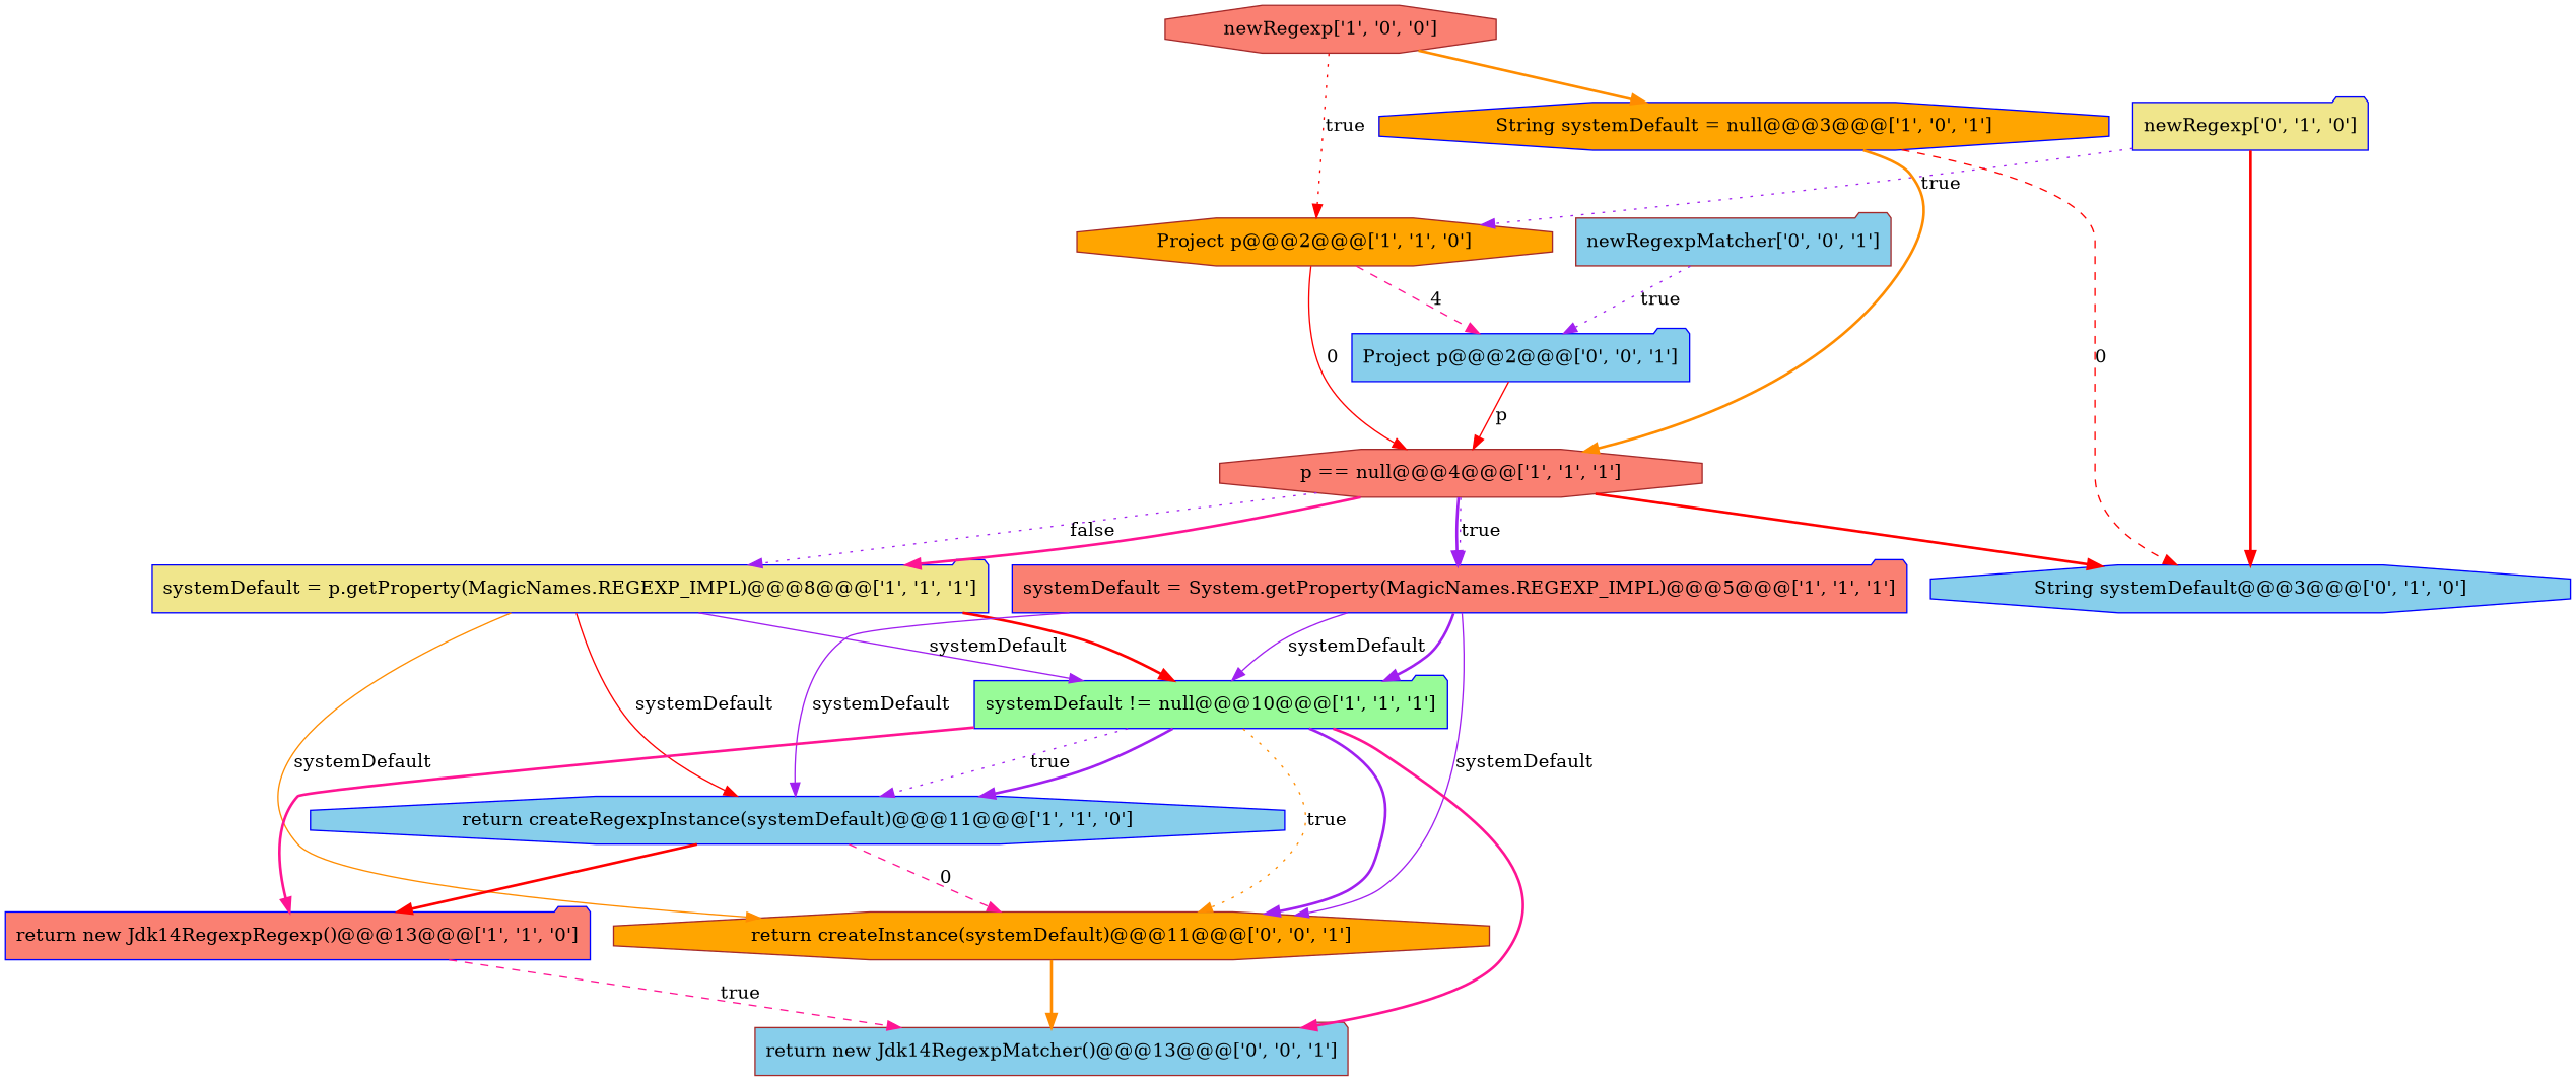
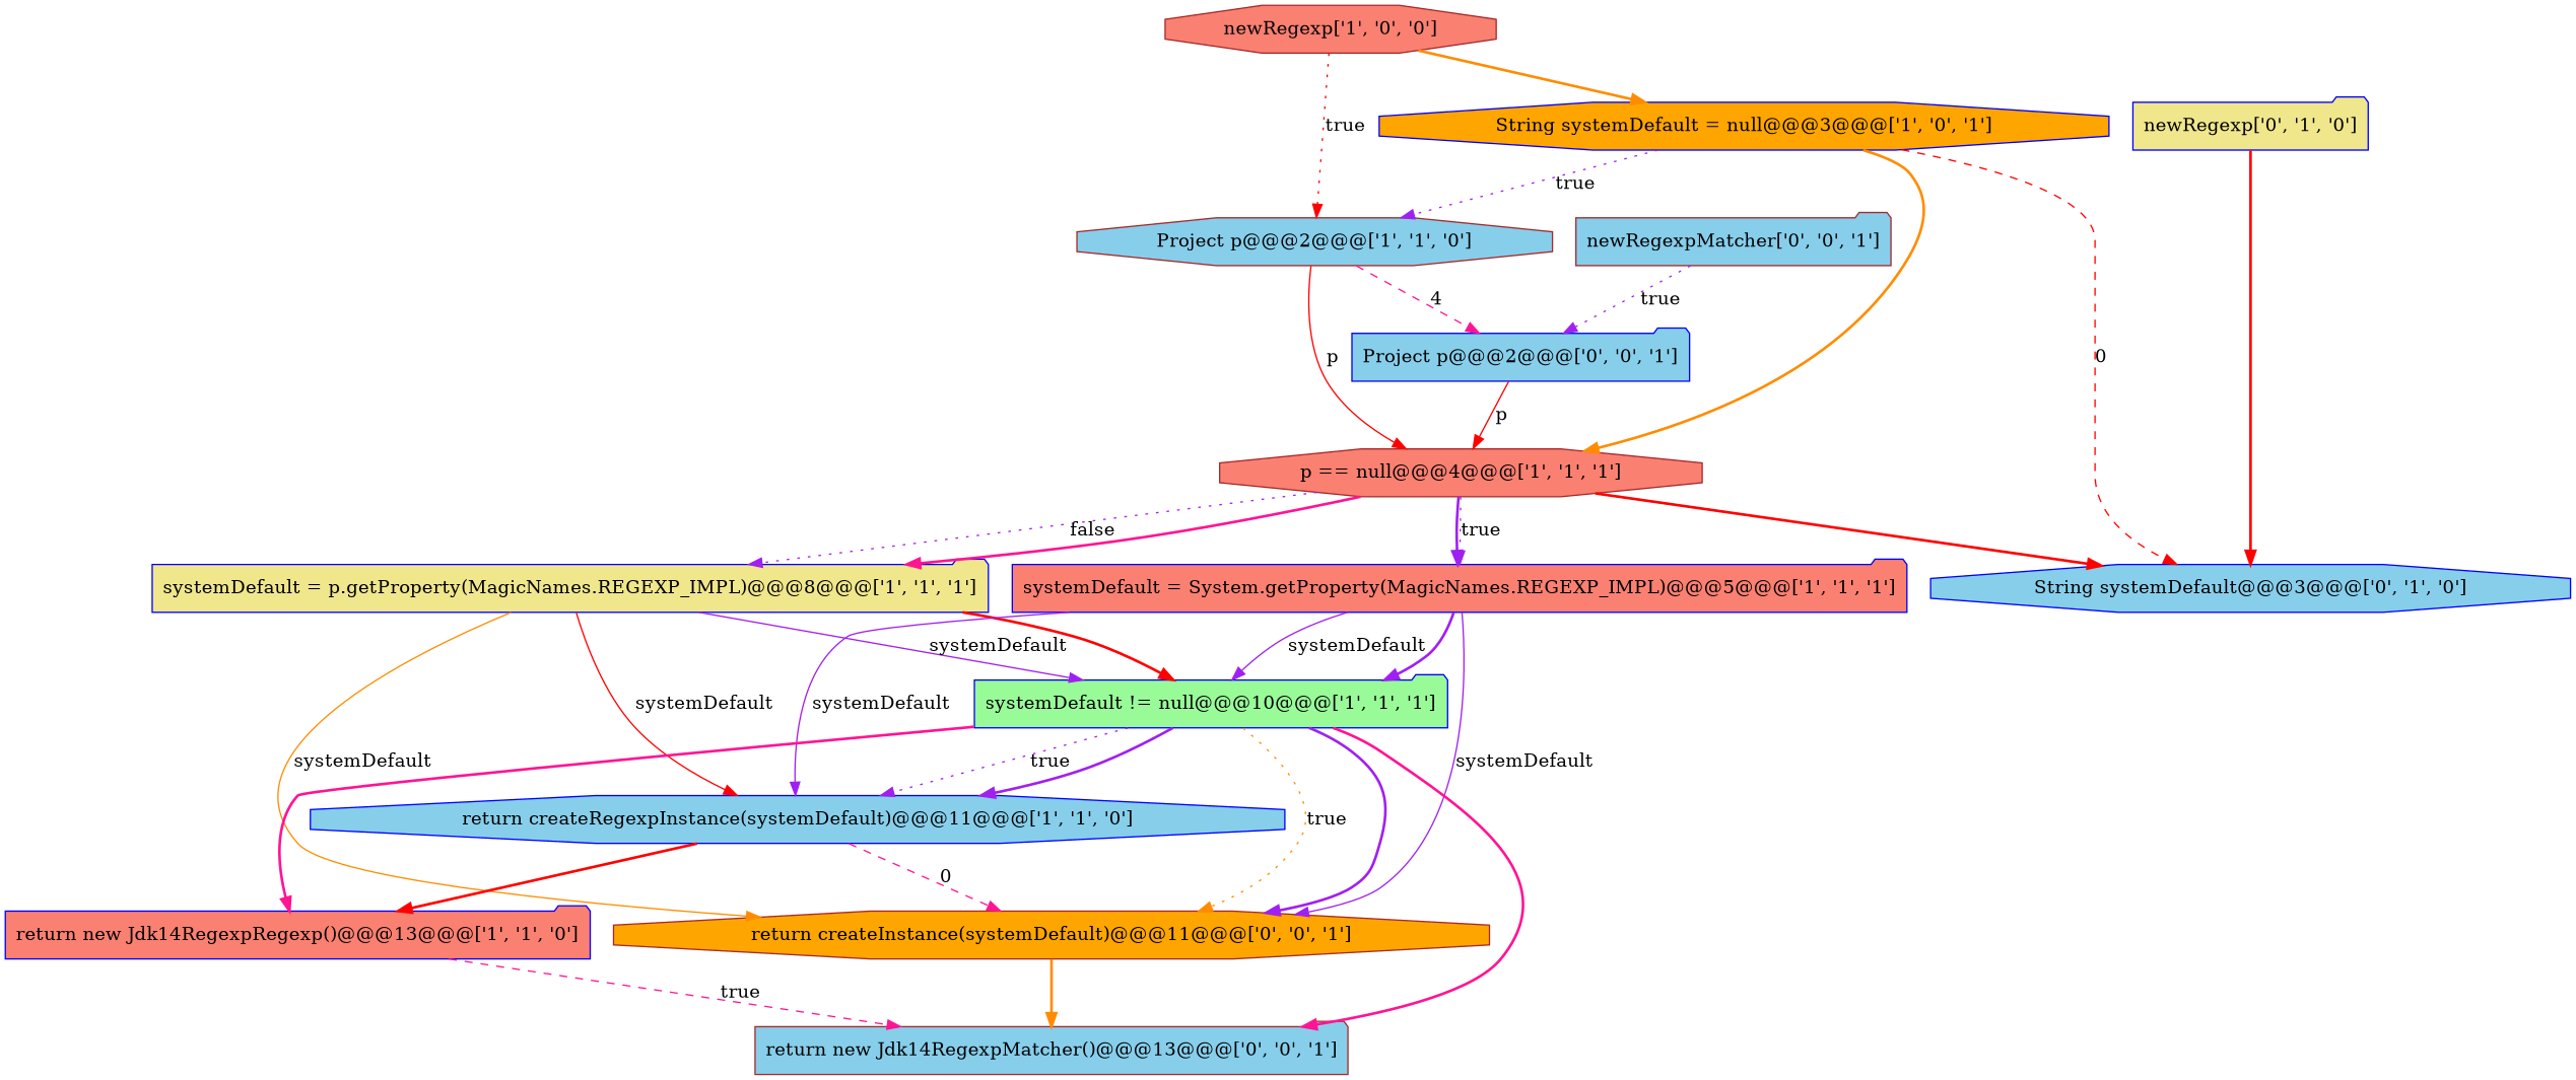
  digraph {
    node [color=blue fillcolor=skyblue shape=folder style=filled]
    edge [color=purple style=bold]
-   n1 [color=brown fillcolor=orange label="Project p@@@2@@@['1', '1', '0']" shape=octagon]
+   n1 [color=brown label="Project p@@@2@@@['1', '1', '0']" shape=octagon]
    n2 [label="Project p@@@2@@@['0', '0', '1']"]
    n3 [color=brown fillcolor=salmon label="p == null@@@4@@@['1', '1', '1']" shape=octagon]
    n4 [label="String systemDefault@@@3@@@['0', '1', '0']" shape=octagon]
    n5 [fillcolor=khaki label="systemDefault = p.getProperty(MagicNames.REGEXP_IMPL)@@@8@@@['1', '1', '1']"]
    n6 [fillcolor=salmon label="systemDefault = System.getProperty(MagicNames.REGEXP_IMPL)@@@5@@@['1', '1', '1']"]
    n7 [fillcolor=khaki label="newRegexp['0', '1', '0']"]
    n8 [color=brown label="return new Jdk14RegexpMatcher()@@@13@@@['0', '0', '1']"]
    n9 [fillcolor=orange label="String systemDefault = null@@@3@@@['1', '0', '1']" shape=octagon]
    n10 [label="return createRegexpInstance(systemDefault)@@@11@@@['1', '1', '0']" shape=octagon]
    n11 [color=brown fillcolor=orange label="return createInstance(systemDefault)@@@11@@@['0', '0', '1']" shape=octagon]
    n12 [fillcolor=salmon label="return new Jdk14RegexpRegexp()@@@13@@@['1', '1', '0']"]
    n13 [fillcolor=palegreen label="systemDefault != null@@@10@@@['1', '1', '1']"]
    n14 [color=brown label="newRegexpMatcher['0', '0', '1']"]
    n15 [color=brown fillcolor=salmon label="newRegexp['1', '0', '0']" shape=octagon]
    n1 -> n2 [color=deeppink label=4 style=dashed]
-   n1 -> n3 [color=red label=0 style=solid]
+   n1 -> n3 [color=red label=p style=solid]
    n2 -> n3 [color=red label=p style=solid]
    n3 -> n4 [color=red]
    n3 -> n5 [label=false style=dotted]
    n3 -> n5 [color=deeppink]
    n3 -> n6 [label=true style=dotted]
    n3 -> n6
    n5 -> n10 [color=red label=systemDefault style=solid]
    n5 -> n11 [color=darkorange label=systemDefault style=solid]
    n5 -> n13 [label=systemDefault style=solid]
    n5 -> n13 [color=red]
    n6 -> n10 [label=systemDefault style=solid]
    n6 -> n11 [label=systemDefault style=solid]
    n6 -> n13 [label=systemDefault style=solid]
    n6 -> n13
-   n7 -> n1 [label=true style=dotted]
+   n9 -> n1 [label=true style=dotted]
    n7 -> n4 [color=red]
    n9 -> n3 [color=darkorange]
    n9 -> n4 [color=red label=0 style=dashed]
    n10 -> n11 [color=deeppink label=0 style=dashed]
    n10 -> n12 [color=red]
    n11 -> n8 [color=darkorange]
    n12 -> n8 [color=deeppink label=true style=dashed]
    n13 -> n8 [color=deeppink]
    n13 -> n10 [label=true style=dotted]
    n13 -> n10
    n13 -> n11
    n13 -> n11 [color=darkorange label=true style=dotted]
    n13 -> n12 [color=deeppink]
    n14 -> n2 [label=true style=dotted]
    n15 -> n1 [color=red label=true style=dotted]
    n15 -> n9 [color=darkorange]
  }
